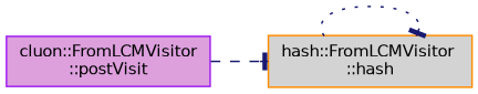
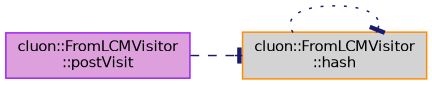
  digraph {
    rankdir=LR
    node [fontname=Helvetica fontsize=10 shape=record style=filled]
    edge [color=midnightblue fontname=Helvetica fontsize=10 labelfontname=Helvetica labelfontsize=10 arrowhead=tee]
    n1 [color=purple fillcolor=plum fontcolor=black height=0.2 label="cluon::FromLCMVisitor\l::postVisit" width=0.4]
-   n2 [color=darkorange fillcolor=lightgrey height=0.2 label="hash::FromLCMVisitor\l::hash" width=0.4]
+   n2 [color=darkorange fillcolor=lightgrey height=0.2 label="cluon::FromLCMVisitor\l::hash" width=0.4]
    n1 -> n2 [style=dashed]
    n2 -> n2 [style=dotted]
  }
